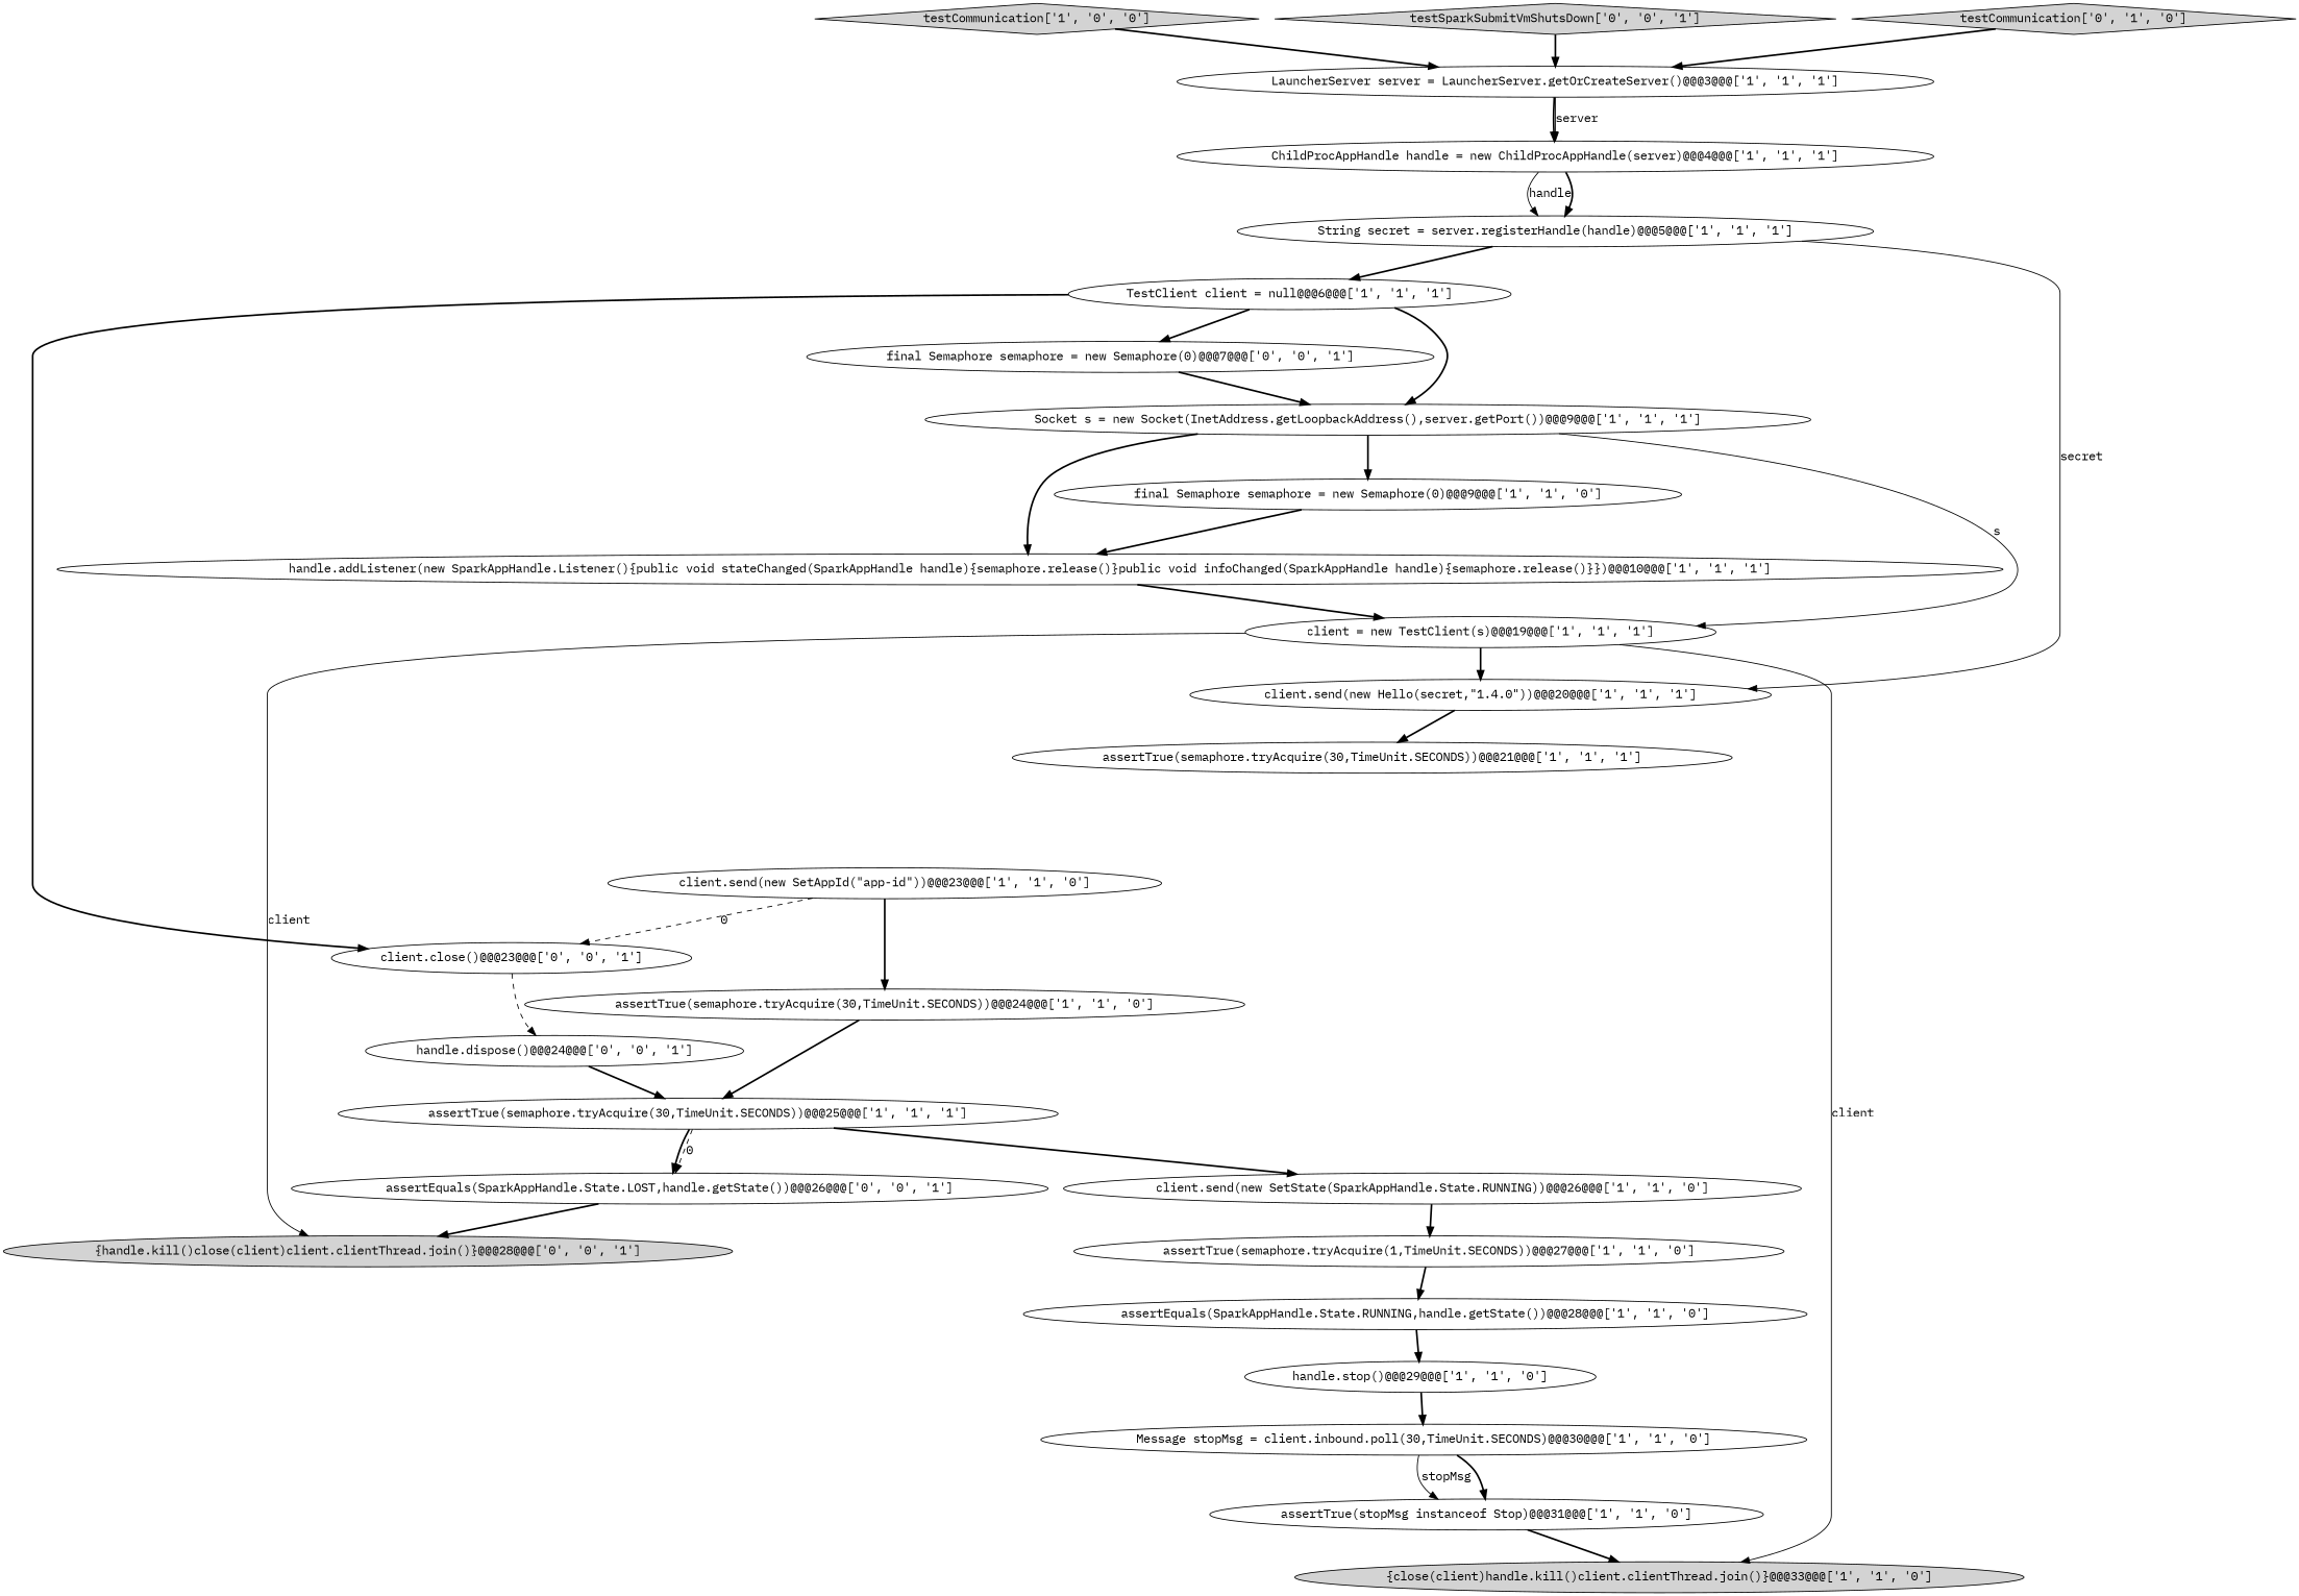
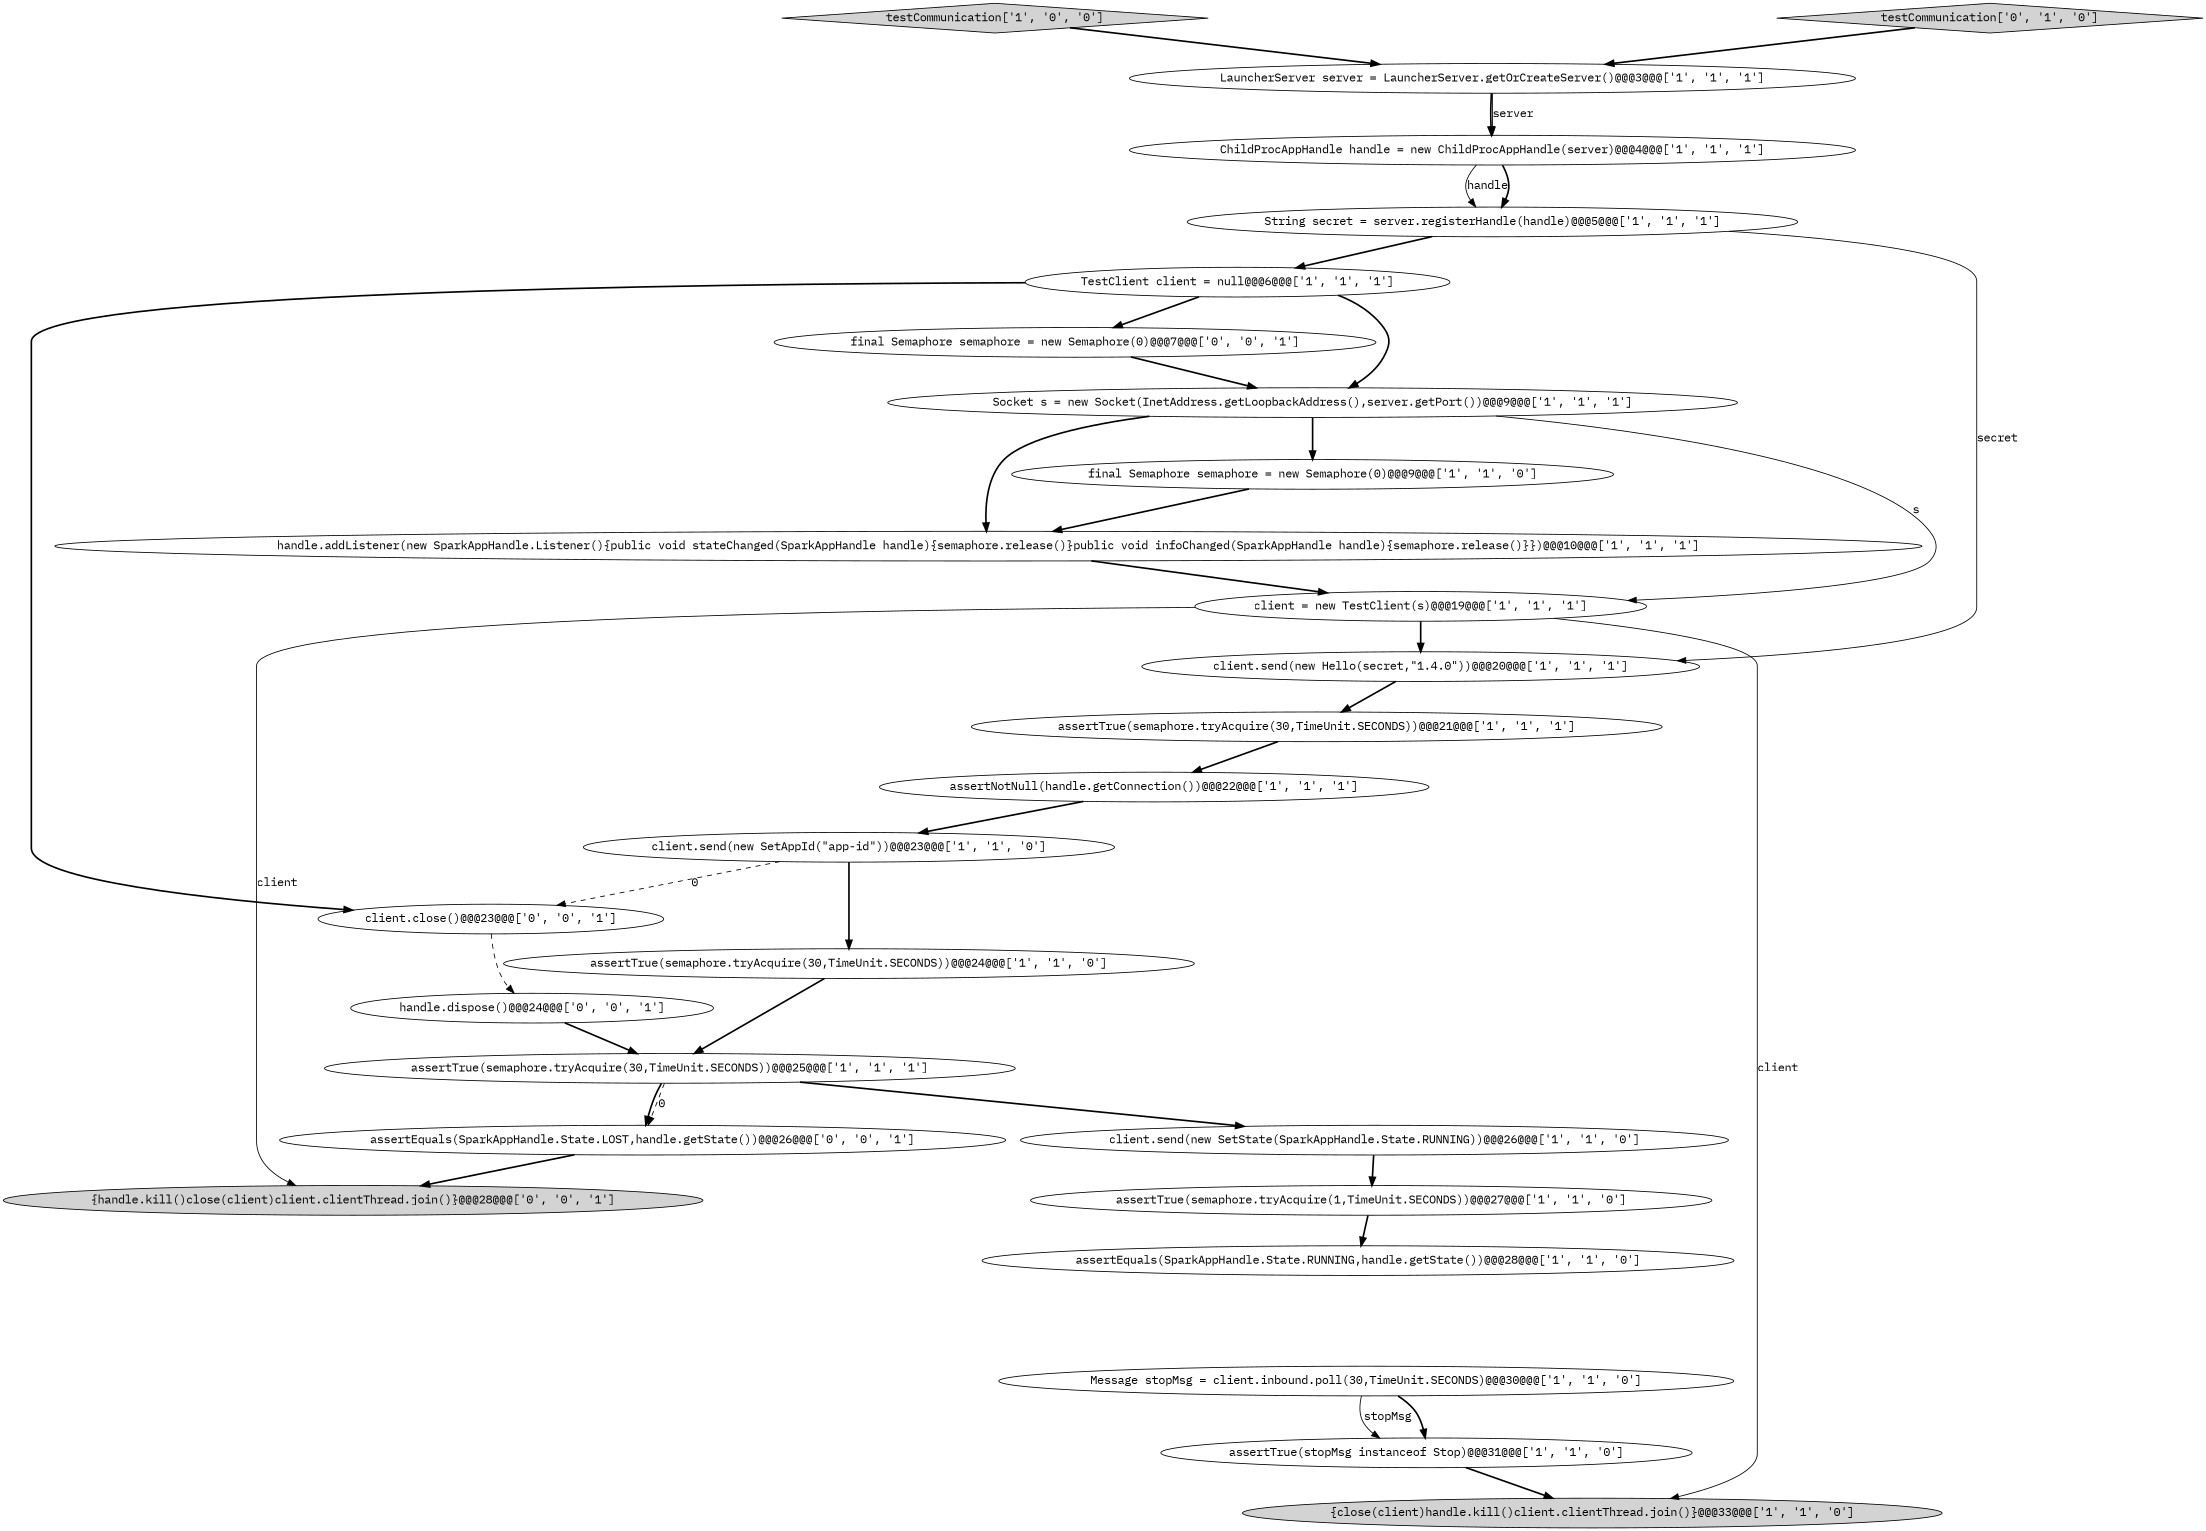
  digraph {
    fontname="IBM Plex Mono"
    node [fillcolor=white fontname="IBM Plex Mono" shape=ellipse style=filled]
    edge [fontname="IBM Plex Mono" style=bold]
    n1 [label="String secret = server.registerHandle(handle)@@@5@@@['1', '1', '1']"]
    n2 [label="client.send(new Hello(secret,\"1.4.0\"))@@@20@@@['1', '1', '1']"]
    n3 [label="TestClient client = null@@@6@@@['1', '1', '1']"]
    n4 [label="assertTrue(semaphore.tryAcquire(30,TimeUnit.SECONDS))@@@21@@@['1', '1', '1']"]
    n5 [label="client.close()@@@23@@@['0', '0', '1']"]
    n6 [label="final Semaphore semaphore = new Semaphore(0)@@@7@@@['0', '0', '1']"]
    n7 [label="Socket s = new Socket(InetAddress.getLoopbackAddress(),server.getPort())@@@9@@@['1', '1', '1']"]
    n8 [fillcolor=lightgray label="testCommunication['1', '0', '0']" shape=diamond]
    n9 [label="LauncherServer server = LauncherServer.getOrCreateServer()@@@3@@@['1', '1', '1']"]
    n10 [label="ChildProcAppHandle handle = new ChildProcAppHandle(server)@@@4@@@['1', '1', '1']"]
    n11 [label="handle.addListener(new SparkAppHandle.Listener(){public void stateChanged(SparkAppHandle handle){semaphore.release()}public void infoChanged(SparkAppHandle handle){semaphore.release()}})@@@10@@@['1', '1', '1']"]
    n12 [label="client = new TestClient(s)@@@19@@@['1', '1', '1']"]
    n13 [fillcolor=lightgray label="{close(client)handle.kill()client.clientThread.join()}@@@33@@@['1', '1', '0']"]
    n14 [fillcolor=lightgray label="{handle.kill()close(client)client.clientThread.join()}@@@28@@@['0', '0', '1']"]
    n15 [label="client.send(new SetAppId(\"app-id\"))@@@23@@@['1', '1', '0']"]
    n16 [label="assertTrue(semaphore.tryAcquire(30,TimeUnit.SECONDS))@@@24@@@['1', '1', '0']"]
    n17 [label="assertTrue(semaphore.tryAcquire(30,TimeUnit.SECONDS))@@@25@@@['1', '1', '1']"]
    n18 [label="handle.dispose()@@@24@@@['0', '0', '1']"]
    n19 [label="Message stopMsg = client.inbound.poll(30,TimeUnit.SECONDS)@@@30@@@['1', '1', '0']"]
    n20 [label="assertTrue(stopMsg instanceof Stop)@@@31@@@['1', '1', '0']"]
    n21 [label="assertEquals(SparkAppHandle.State.LOST,handle.getState())@@@26@@@['0', '0', '1']"]
    n22 [label="client.send(new SetState(SparkAppHandle.State.RUNNING))@@@26@@@['1', '1', '0']"]
    n23 [label="assertTrue(semaphore.tryAcquire(1,TimeUnit.SECONDS))@@@27@@@['1', '1', '0']"]
-   n24 [label="handle.stop()@@@29@@@['1', '1', '0']"]
-   n25 [fillcolor=lightgray label="testSparkSubmitVmShutsDown['0', '0', '1']" shape=diamond]
    n26 [label="final Semaphore semaphore = new Semaphore(0)@@@9@@@['1', '1', '0']"]
+   n27 [label="assertNotNull(handle.getConnection())@@@22@@@['1', '1', '1']"]
    n28 [label="assertEquals(SparkAppHandle.State.RUNNING,handle.getState())@@@28@@@['1', '1', '0']"]
    n29 [fillcolor=lightgray label="testCommunication['0', '1', '0']" shape=diamond]
    n1 -> n2 [label=secret style=solid]
    n1 -> n3
    n2 -> n4
    n3 -> n5
    n3 -> n6
    n3 -> n7
+   n4 -> n27
    n5 -> n18 [style=dashed]
    n6 -> n7
    n7 -> n11
    n7 -> n12 [label=s style=solid]
    n7 -> n26
    n8 -> n9
    n9 -> n10
    n9 -> n10 [label=server style=solid]
    n10 -> n1 [label=handle style=solid]
    n10 -> n1
    n11 -> n12
    n12 -> n2
    n12 -> n13 [label=client style=solid]
    n12 -> n14 [label=client style=solid]
    n15 -> n5 [label=0 style=dashed]
    n15 -> n16
    n16 -> n17
    n17 -> n21 [label=0 style=dashed]
    n17 -> n21
    n17 -> n22
    n18 -> n17
    n19 -> n20
    n19 -> n20 [label=stopMsg style=solid]
    n20 -> n13
    n21 -> n14
    n22 -> n23
    n23 -> n28
-   n24 -> n19
-   n25 -> n9
    n26 -> n11
-   n28 -> n24
+   n27 -> n15
    n29 -> n9
  }
